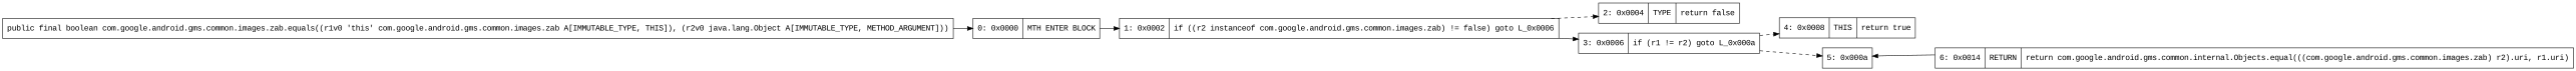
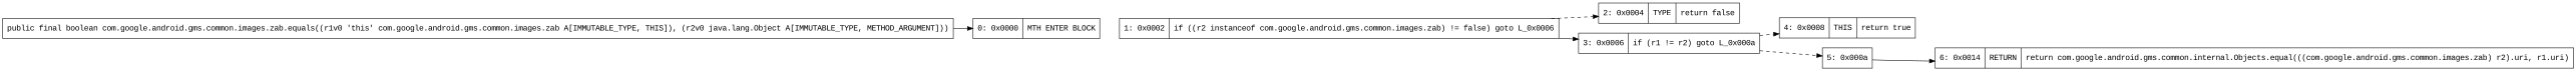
  digraph {
    fontname="Liberation Mono"
    rankdir=LR
    node [fontname="Liberation Mono" shape=record]
    edge [fontname="Liberation Mono"]
    n1 [label="{0\:\ 0x0000|MTH_ENTER_BLOCK\l}"]
    n2 [label="{1\:\ 0x0002|if ((r2 instanceof com.google.android.gms.common.images.zab) != false) goto L_0x0006\l}"]
    n3 [label="{2\:\ 0x0004|TYPE\l|return false\l}"]
    n4 [label="{3\:\ 0x0006|if (r1 != r2) goto L_0x000a\l}"]
    n5 [label="{4\:\ 0x0008|THIS\l|return true\l}"]
    n6 [label="{5\:\ 0x000a}"]
    n7 [label="{6\:\ 0x0014|RETURN\l|return com.google.android.gms.common.internal.Objects.equal(((com.google.android.gms.common.images.zab) r2).uri, r1.uri)\l}"]
    n8 [label="{public final boolean com.google.android.gms.common.images.zab.equals((r1v0 'this' com.google.android.gms.common.images.zab A[IMMUTABLE_TYPE, THIS]), (r2v0 java.lang.Object A[IMMUTABLE_TYPE, METHOD_ARGUMENT])) }"]
-   n1 -> n2
    n2 -> n3 [style=dashed]
    n2 -> n4
    n4 -> n5 [style=dashed]
    n4 -> n6 [style=dashed]
-   n7 -> n6
+   n6 -> n7
    n8 -> n1
  }
